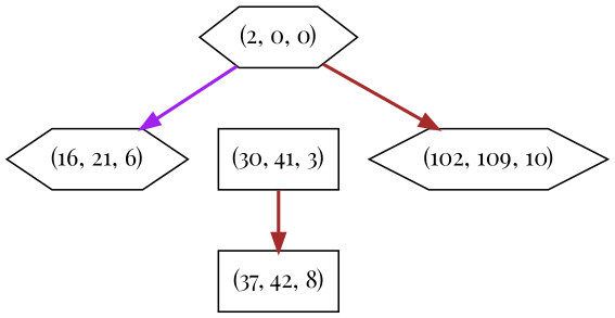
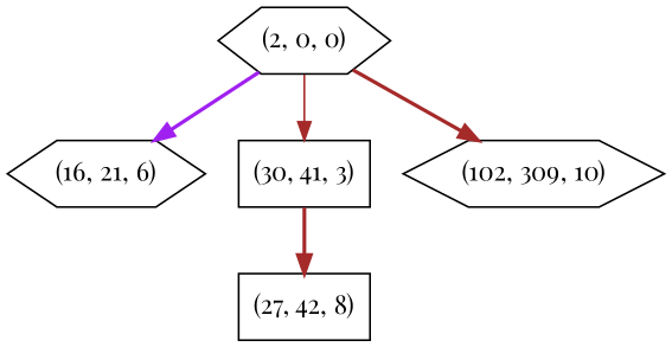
  digraph {
    fontname="Playfair Display"
    node [fontname="Playfair Display" shape=hexagon]
    edge [color=brown fontname="Playfair Display" style=bold]
    n1 [label="(2, 0, 0)"]
    "(16, 21, 6)"
    n3 [label="(30, 41, 3)" shape=box]
-   "(102, 109, 10)"
-   "(37, 42, 8)" [shape=box]
+   "(102, 109, 10)" [label="(102, 309, 10)"]
+   "(37, 42, 8)" [shape=box label="(27, 42, 8)"]
    n1 -> "(16, 21, 6)" [color=purple]
+   n1 -> n3 [style=solid]
    n1 -> "(102, 109, 10)"
    n3 -> "(37, 42, 8)"
  }
